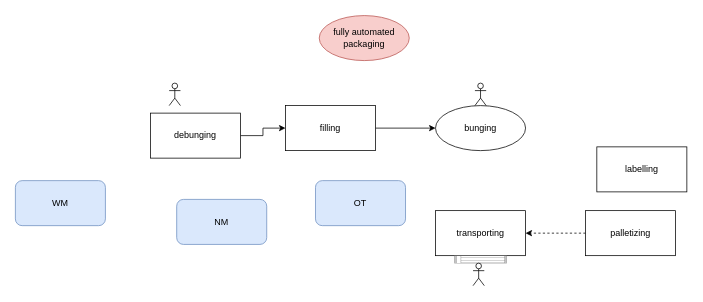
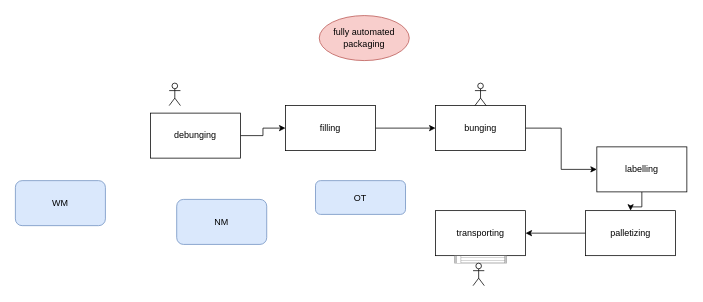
  <mxCell id="0" />
  <mxCell id="1" parent="0" />
  <mxCell id="2" value="fully automated packaging" style="ellipse;whiteSpace=wrap;html=1;fillColor=#f8cecc;strokeColor=#b85450;" parent="1" vertex="1"><mxGeometry x="425" y="20" width="120" height="60" as="geometry" /></mxCell>
  <mxCell id="3" value="" style="edgeStyle=orthogonalEdgeStyle;rounded=0;orthogonalLoop=1;jettySize=auto;html=1;" parent="1" source="4" target="6" edge="1"><mxGeometry relative="1" as="geometry" /></mxCell>
  <mxCell id="4" value="debunging" style="rounded=0;whiteSpace=wrap;html=1;" parent="1" vertex="1"><mxGeometry x="200" y="150" width="120" height="60" as="geometry" /></mxCell>
  <mxCell id="5" value="" style="edgeStyle=orthogonalEdgeStyle;rounded=0;orthogonalLoop=1;jettySize=auto;html=1;" parent="1" source="6" target="8" edge="1"><mxGeometry relative="1" as="geometry" /></mxCell>
  <mxCell id="6" value="filling" style="rounded=0;whiteSpace=wrap;html=1;" parent="1" vertex="1"><mxGeometry x="380" y="140" width="120" height="60" as="geometry" /></mxCell>
- <mxCell id="8" value="bunging" style="ellipse;whiteSpace=wrap;html=1;" parent="1" vertex="1"><mxGeometry x="580" y="140" width="120" height="60" as="geometry" /></mxCell>
+ <mxCell id="7" value="" style="edgeStyle=orthogonalEdgeStyle;rounded=0;orthogonalLoop=1;jettySize=auto;html=1;" parent="1" source="8" target="10" edge="1"><mxGeometry relative="1" as="geometry" /></mxCell>
+ <mxCell id="8" value="bunging" style="whiteSpace=wrap;html=1;rounded=0;" parent="1" vertex="1"><mxGeometry x="580" y="140" width="120" height="60" as="geometry" /></mxCell>
+ <mxCell id="9" value="" style="edgeStyle=orthogonalEdgeStyle;rounded=0;orthogonalLoop=1;jettySize=auto;html=1;" parent="1" source="10" target="12" edge="1"><mxGeometry relative="1" as="geometry" /></mxCell>
  <mxCell id="10" value="labelling" style="whiteSpace=wrap;html=1;rounded=0;" parent="1" vertex="1"><mxGeometry x="795" y="195" width="120" height="60" as="geometry" /></mxCell>
- <mxCell id="11" value="" style="edgeStyle=orthogonalEdgeStyle;rounded=0;orthogonalLoop=1;jettySize=auto;html=1;dashed=1;" parent="1" source="12" target="13" edge="1"><mxGeometry relative="1" as="geometry" /></mxCell>
+ <mxCell id="11" value="" style="edgeStyle=orthogonalEdgeStyle;rounded=0;orthogonalLoop=1;jettySize=auto;html=1;" parent="1" source="12" target="13" edge="1"><mxGeometry relative="1" as="geometry" /></mxCell>
  <mxCell id="12" value="palletizing" style="whiteSpace=wrap;html=1;rounded=0;" parent="1" vertex="1"><mxGeometry x="780" y="280" width="120" height="60" as="geometry" /></mxCell>
  <mxCell id="13" value="transporting" style="whiteSpace=wrap;html=1;rounded=0;" parent="1" vertex="1"><mxGeometry x="580" y="280" width="120" height="60" as="geometry" /></mxCell>
- <mxCell id="14" value="OT" style="rounded=1;whiteSpace=wrap;html=1;fillColor=#dae8fc;strokeColor=#6c8ebf;" parent="1" vertex="1"><mxGeometry x="420" y="240" width="120" height="60" as="geometry" /></mxCell>
+ <mxCell id="14" value="OT" style="rounded=1;whiteSpace=wrap;html=1;fillColor=#dae8fc;strokeColor=#6c8ebf;" parent="1" vertex="1"><mxGeometry x="420" y="240" width="120" height="45" as="geometry" /></mxCell>
  <mxCell id="15" value="NM" style="rounded=1;whiteSpace=wrap;html=1;fillColor=#dae8fc;strokeColor=#6c8ebf;" parent="1" vertex="1"><mxGeometry x="235" y="265" width="120" height="60" as="geometry" /></mxCell>
  <mxCell id="16" value="WM" style="rounded=1;whiteSpace=wrap;html=1;fillColor=#dae8fc;strokeColor=#6c8ebf;" parent="1" vertex="1"><mxGeometry x="20" y="240" width="120" height="60" as="geometry" /></mxCell>
  <mxCell id="17" value="" style="shape=umlActor;verticalLabelPosition=bottom;verticalAlign=top;html=1;outlineConnect=0;" parent="1" vertex="1"><mxGeometry x="225" y="110" width="15" height="30" as="geometry" /></mxCell>
  <mxCell id="18" value="" style="shape=umlActor;verticalLabelPosition=bottom;verticalAlign=top;html=1;outlineConnect=0;" parent="1" vertex="1"><mxGeometry x="632.5" y="110" width="15" height="30" as="geometry" /></mxCell>
  <mxCell id="19" value="" style="shape=image;html=1;verticalAlign=top;verticalLabelPosition=bottom;labelBackgroundColor=#ffffff;imageAspect=0;aspect=fixed;image=https://cdn0.iconfinder.com/data/icons/construction-2-21/512/construction-industry-building-08-128.png" parent="1" vertex="1"><mxGeometry x="825" y="340" width="30" height="30" as="geometry" /></mxCell>
  <mxCell id="20" value="" style="shape=mxgraph.rack.cisco.cisco_carrier_packet_transport_200;html=1;labelPosition=right;align=left;spacingLeft=15;dashed=0;shadow=0;fillColor=#ffffff;" parent="1" vertex="1"><mxGeometry x="605" y="340" width="70" height="10" as="geometry" /></mxCell>
  <mxCell id="21" value="" style="shape=image;html=1;verticalAlign=top;verticalLabelPosition=bottom;labelBackgroundColor=#ffffff;imageAspect=0;aspect=fixed;image=https://cdn3.iconfinder.com/data/icons/essential-pack-2/48/35-Gear-128.png;fillOpacity=10;" parent="1" vertex="1"><mxGeometry x="410" y="140" width="60" height="60" as="geometry" /></mxCell>
  <mxCell id="22" value="" style="shape=image;html=1;verticalAlign=top;verticalLabelPosition=bottom;labelBackgroundColor=#ffffff;imageAspect=0;aspect=fixed;image=https://cdn3.iconfinder.com/data/icons/essential-pack-2/48/35-Gear-128.png" parent="1" vertex="1"><mxGeometry x="828" y="113" width="24" height="24" as="geometry" /></mxCell>
  <mxCell id="23" value="" style="shape=umlActor;verticalLabelPosition=bottom;verticalAlign=top;html=1;outlineConnect=0;" parent="1" vertex="1"><mxGeometry x="630" y="350" width="15" height="30" as="geometry" /></mxCell>
